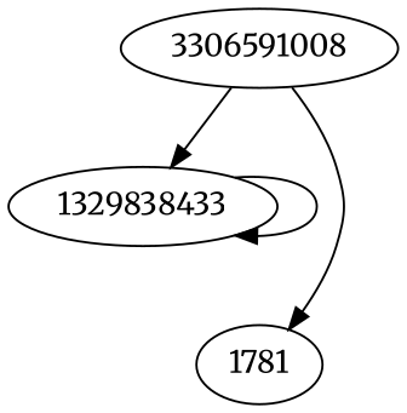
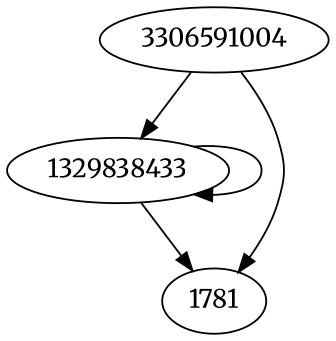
  digraph {
    fontname=Merriweather
    node [fontname=Merriweather]
    edge [fontname=Merriweather]
-   3306591008
+   3306591008 [label=3306591004]
    1329838433
    n3 [label=1781]
    3306591008 -> 1329838433
    3306591008 -> n3
    1329838433 -> 1329838433
+   1329838433 -> n3
  }
